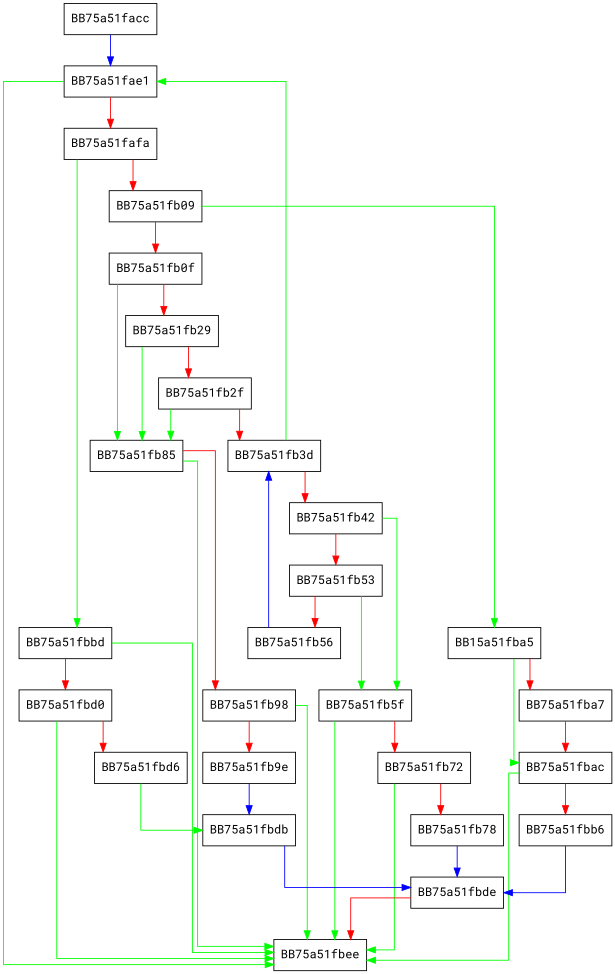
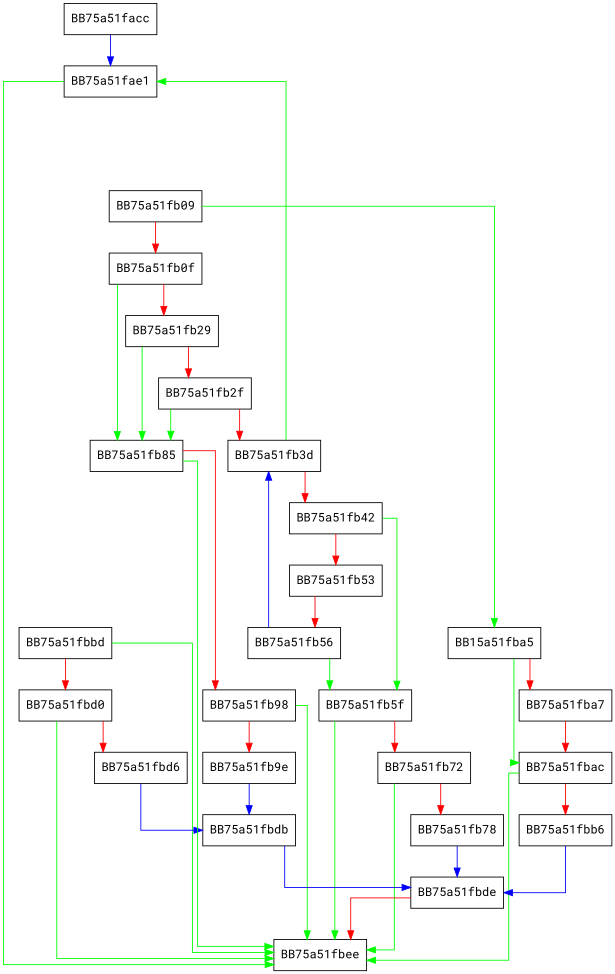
  digraph {
    fontname="Roboto Mono"
    splines=ortho
    node [fontname="Roboto Mono" shape=box]
    edge [color=red fontname="Roboto Mono"]
    BB75a51facc
    BB75a51fae1
    BB75a51fbee
-   BB75a51fafa
    BB75a51fbbd
    BB75a51fb09
    BB75a51fbd0
    n8 [label=BB15a51fba5]
    BB75a51fb0f
    BB75a51fbd6
    BB75a51fbac
    BB75a51fba7
    BB75a51fb85
    BB75a51fb29
    BB75a51fbb6
    BB75a51fb98
    BB75a51fb2f
    BB75a51fb9e
    BB75a51fb3d
    BB75a51fb42
    BB75a51fb5f
    BB75a51fb53
    BB75a51fb72
    n24 [label=BB75a51fb56]
    BB75a51fb78
    BB75a51fbde
    BB75a51fbdb
    BB75a51facc -> BB75a51fae1 [color=blue]
    BB75a51fae1 -> BB75a51fbee [color=green]
-   BB75a51fae1 -> BB75a51fafa
-   BB75a51fafa -> BB75a51fbbd [color=green]
-   BB75a51fafa -> BB75a51fb09
    BB75a51fbbd -> BB75a51fbee [color=green]
    BB75a51fbbd -> BB75a51fbd0
    BB75a51fb09 -> n8 [color=green]
    BB75a51fb09 -> BB75a51fb0f
    BB75a51fbd0 -> BB75a51fbee [color=green]
    BB75a51fbd0 -> BB75a51fbd6
    n8 -> BB75a51fbac [color=green]
    n8 -> BB75a51fba7
    BB75a51fb0f -> BB75a51fb85 [color=green]
    BB75a51fb0f -> BB75a51fb29
-   BB75a51fbd6 -> BB75a51fbdb [color=green]
+   BB75a51fbd6 -> BB75a51fbdb [color=blue]
    BB75a51fbac -> BB75a51fbee [color=green]
    BB75a51fbac -> BB75a51fbb6
    BB75a51fba7 -> BB75a51fbac
    BB75a51fb85 -> BB75a51fbee [color=green]
    BB75a51fb85 -> BB75a51fb98
    BB75a51fb29 -> BB75a51fb85 [color=green]
    BB75a51fb29 -> BB75a51fb2f
    BB75a51fbb6 -> BB75a51fbde [color=blue]
    BB75a51fb98 -> BB75a51fbee [color=green]
    BB75a51fb98 -> BB75a51fb9e
    BB75a51fb2f -> BB75a51fb85 [color=green]
    BB75a51fb2f -> BB75a51fb3d
    BB75a51fb9e -> BB75a51fbdb [color=blue]
    BB75a51fb3d -> BB75a51fae1 [color=green]
    BB75a51fb3d -> BB75a51fb42
    BB75a51fb42 -> BB75a51fb5f [color=green]
    BB75a51fb42 -> BB75a51fb53
    BB75a51fb5f -> BB75a51fbee [color=green]
    BB75a51fb5f -> BB75a51fb72
-   BB75a51fb53 -> BB75a51fb5f [color=green]
+   n24 -> BB75a51fb5f [color=green]
    BB75a51fb53 -> n24
    BB75a51fb72 -> BB75a51fbee [color=green]
    BB75a51fb72 -> BB75a51fb78
    n24 -> BB75a51fb3d [color=blue]
    BB75a51fb78 -> BB75a51fbde [color=blue]
    BB75a51fbde -> BB75a51fbee
    BB75a51fbdb -> BB75a51fbde [color=blue]
  }
